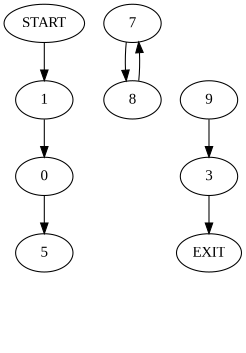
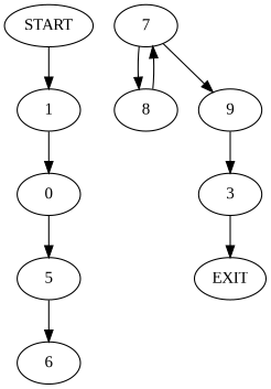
  digraph {
    fontname="Liberation Serif"
    node [fontname="Liberation Serif"]
    edge [fontname="Liberation Serif"]
    n1 [label=START]
    1
    n3 [label=0]
    n4 [label=EXIT]
    5
    3
+   6
    7
    8
    9
    n1 -> 1
    1 -> n3
    n3 -> 5
+   5 -> 6
    3 -> n4
    7 -> 8
+   7 -> 9
    8 -> 7
    9 -> 3
  }
